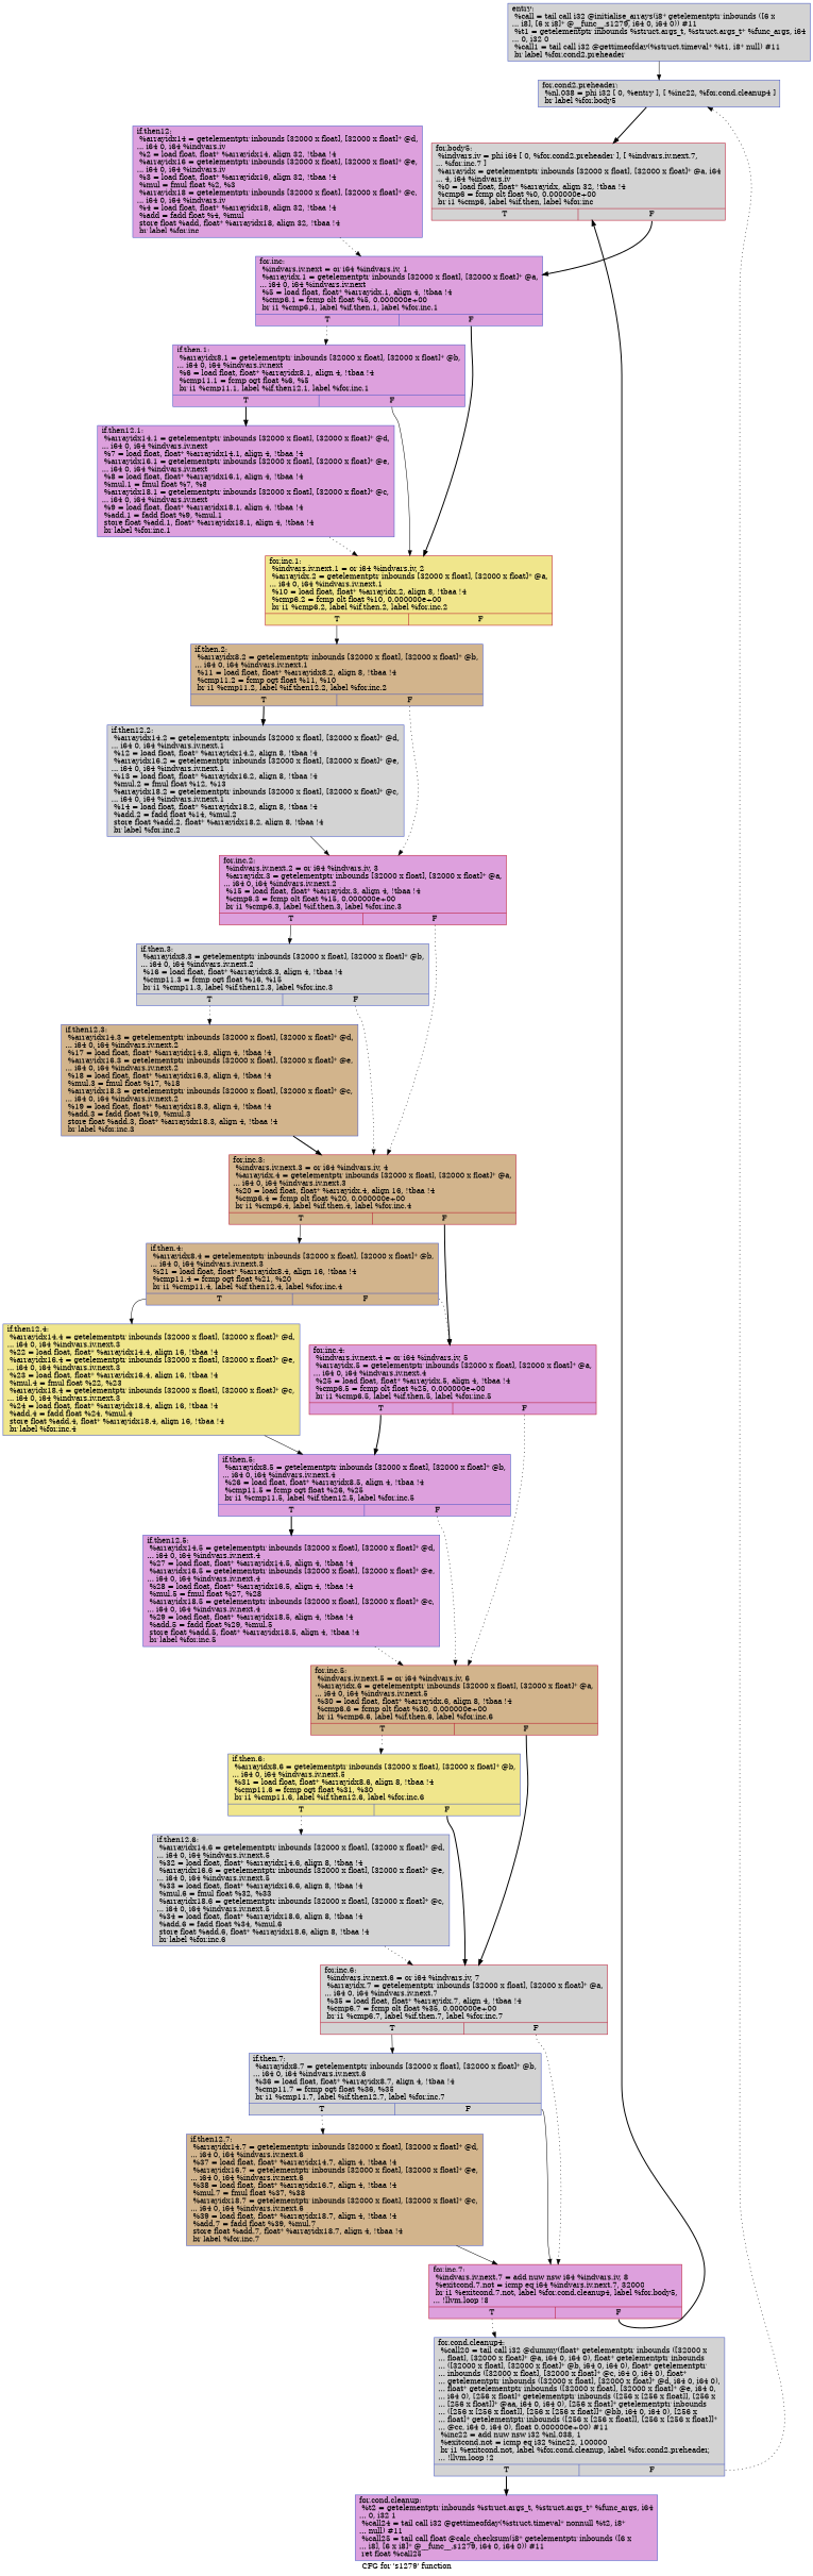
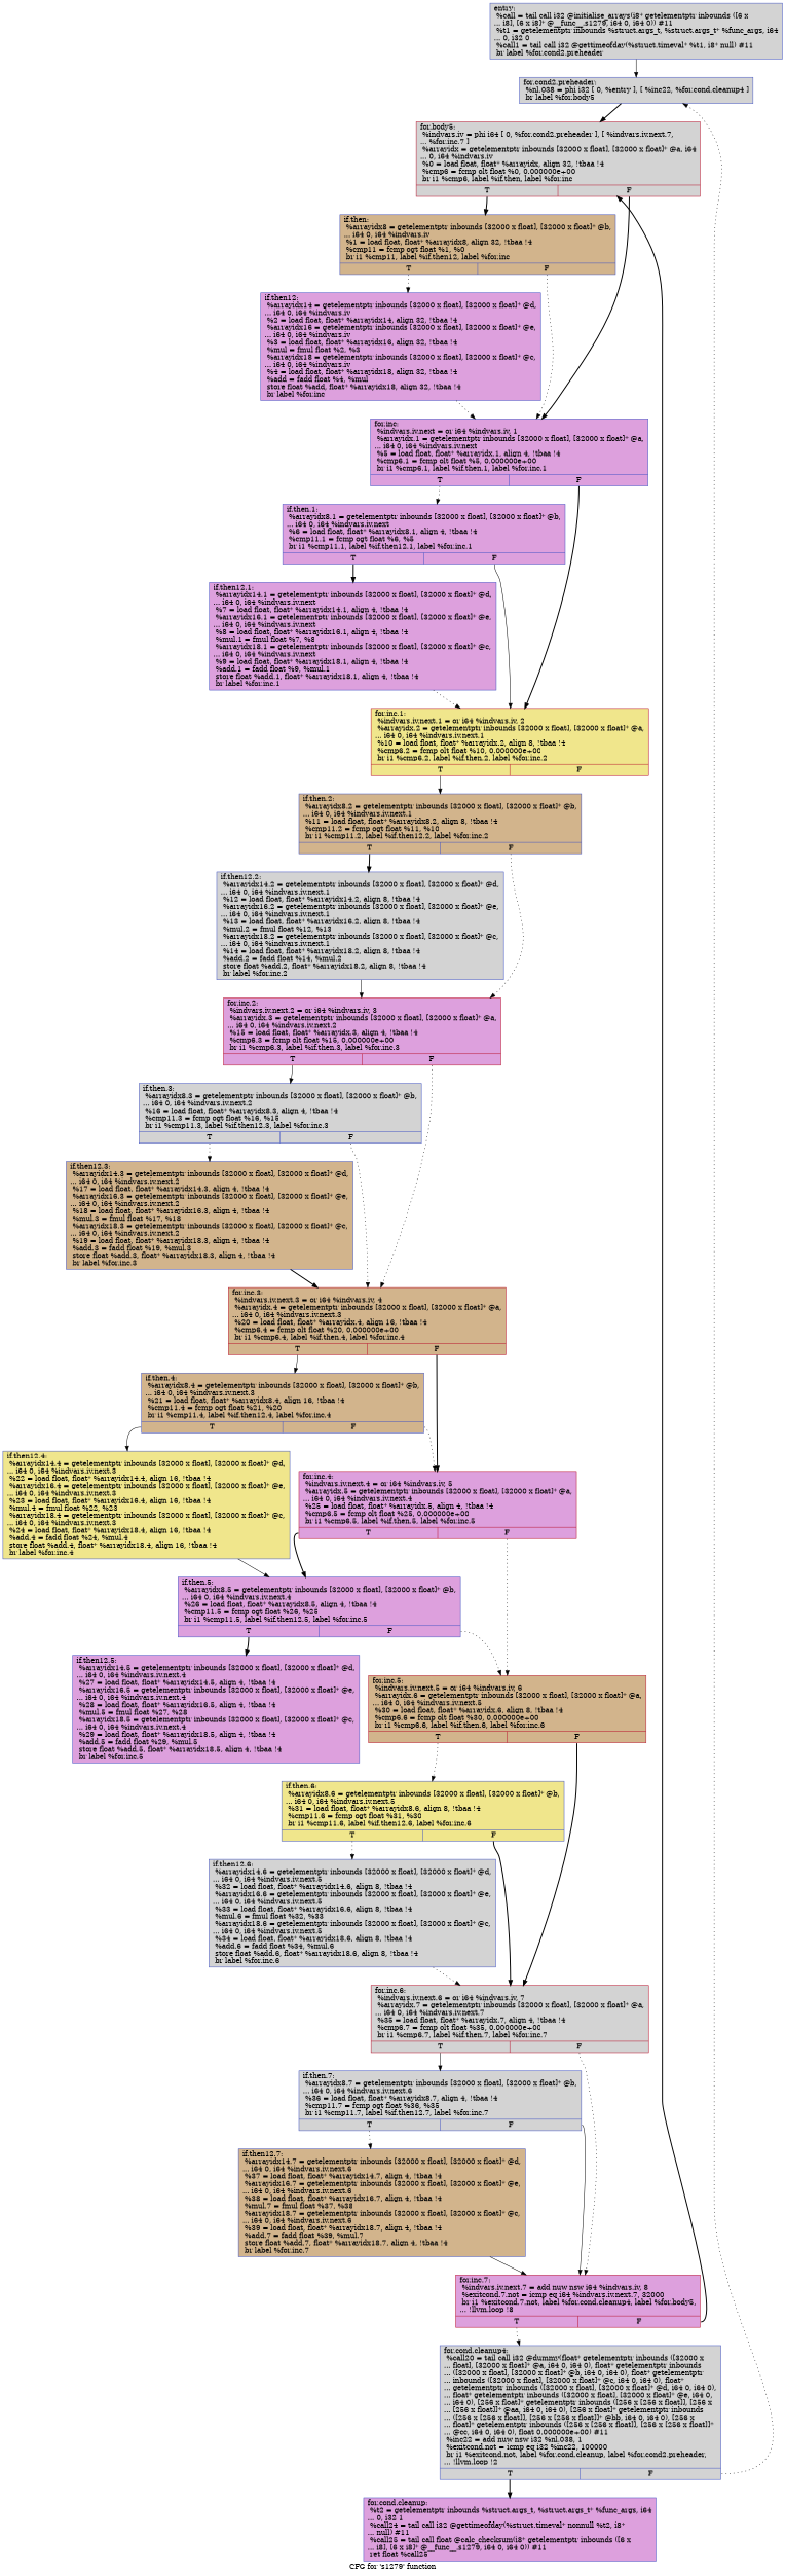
  digraph {
    label="CFG for 's1279' function"
    node [color="#3d50c3ff" fillcolor=plum shape=record style=filled]
    edge [style=dotted tailport=s0]
    n1 [fillcolor=lightgrey label="{entry:\l  %call = tail call i32 @initialise_arrays(i8* getelementptr inbounds ([6 x\l... i8], [6 x i8]* @__func__.s1279, i64 0, i64 0)) #11\l  %t1 = getelementptr inbounds %struct.args_t, %struct.args_t* %func_args, i64\l... 0, i32 0\l  %call1 = tail call i32 @gettimeofday(%struct.timeval* %t1, i8* null) #11\l  br label %for.cond2.preheader\l}"]
    n2 [fillcolor=lightgrey label="{for.cond2.preheader:                              \l  %nl.038 = phi i32 [ 0, %entry ], [ %inc22, %for.cond.cleanup4 ]\l  br label %for.body5\l}"]
-   n3 [color="#b70d28ff" fillcolor=lightgrey label="{for.body5:                                        \l  %indvars.iv = phi i64 [ 0, %for.cond2.preheader ], [ %indvars.iv.next.7,\l... %for.inc.7 ]\l  %arrayidx = getelementptr inbounds [32000 x float], [32000 x float]* @a, i64\l... 4, i64 %indvars.iv\l  %0 = load float, float* %arrayidx, align 32, !tbaa !4\l  %cmp6 = fcmp olt float %0, 0.000000e+00\l  br i1 %cmp6, label %if.then, label %for.inc\l|{<s0>T|<s1>F}}"]
+   n3 [color="#b70d28ff" fillcolor=lightgrey label="{for.body5:                                        \l  %indvars.iv = phi i64 [ 0, %for.cond2.preheader ], [ %indvars.iv.next.7,\l... %for.inc.7 ]\l  %arrayidx = getelementptr inbounds [32000 x float], [32000 x float]* @a, i64\l... 0, i64 %indvars.iv\l  %0 = load float, float* %arrayidx, align 32, !tbaa !4\l  %cmp6 = fcmp olt float %0, 0.000000e+00\l  br i1 %cmp6, label %if.then, label %for.inc\l|{<s0>T|<s1>F}}"]
+   n4 [fillcolor=tan label="{if.then:                                          \l  %arrayidx8 = getelementptr inbounds [32000 x float], [32000 x float]* @b,\l... i64 0, i64 %indvars.iv\l  %1 = load float, float* %arrayidx8, align 32, !tbaa !4\l  %cmp11 = fcmp ogt float %1, %0\l  br i1 %cmp11, label %if.then12, label %for.inc\l|{<s0>T|<s1>F}}"]
    n5 [label="{for.inc:                                          \l  %indvars.iv.next = or i64 %indvars.iv, 1\l  %arrayidx.1 = getelementptr inbounds [32000 x float], [32000 x float]* @a,\l... i64 0, i64 %indvars.iv.next\l  %5 = load float, float* %arrayidx.1, align 4, !tbaa !4\l  %cmp6.1 = fcmp olt float %5, 0.000000e+00\l  br i1 %cmp6.1, label %if.then.1, label %for.inc.1\l|{<s0>T|<s1>F}}"]
    n6 [label="{if.then12:                                        \l  %arrayidx14 = getelementptr inbounds [32000 x float], [32000 x float]* @d,\l... i64 0, i64 %indvars.iv\l  %2 = load float, float* %arrayidx14, align 32, !tbaa !4\l  %arrayidx16 = getelementptr inbounds [32000 x float], [32000 x float]* @e,\l... i64 0, i64 %indvars.iv\l  %3 = load float, float* %arrayidx16, align 32, !tbaa !4\l  %mul = fmul float %2, %3\l  %arrayidx18 = getelementptr inbounds [32000 x float], [32000 x float]* @c,\l... i64 0, i64 %indvars.iv\l  %4 = load float, float* %arrayidx18, align 32, !tbaa !4\l  %add = fadd float %4, %mul\l  store float %add, float* %arrayidx18, align 32, !tbaa !4\l  br label %for.inc\l}"]
    n7 [label="{if.then.1:                                        \l  %arrayidx8.1 = getelementptr inbounds [32000 x float], [32000 x float]* @b,\l... i64 0, i64 %indvars.iv.next\l  %6 = load float, float* %arrayidx8.1, align 4, !tbaa !4\l  %cmp11.1 = fcmp ogt float %6, %5\l  br i1 %cmp11.1, label %if.then12.1, label %for.inc.1\l|{<s0>T|<s1>F}}"]
    n8 [color="#b70d28ff" fillcolor=khaki label="{for.inc.1:                                        \l  %indvars.iv.next.1 = or i64 %indvars.iv, 2\l  %arrayidx.2 = getelementptr inbounds [32000 x float], [32000 x float]* @a,\l... i64 0, i64 %indvars.iv.next.1\l  %10 = load float, float* %arrayidx.2, align 8, !tbaa !4\l  %cmp6.2 = fcmp olt float %10, 0.000000e+00\l  br i1 %cmp6.2, label %if.then.2, label %for.inc.2\l|{<s0>T|<s1>F}}"]
    n9 [label="{for.cond.cleanup:                                 \l  %t2 = getelementptr inbounds %struct.args_t, %struct.args_t* %func_args, i64\l... 0, i32 1\l  %call24 = tail call i32 @gettimeofday(%struct.timeval* nonnull %t2, i8*\l... null) #11\l  %call25 = tail call float @calc_checksum(i8* getelementptr inbounds ([6 x\l... i8], [6 x i8]* @__func__.s1279, i64 0, i64 0)) #11\l  ret float %call25\l}"]
    n10 [fillcolor=lightgrey label="{for.cond.cleanup4:                                \l  %call20 = tail call i32 @dummy(float* getelementptr inbounds ([32000 x\l... float], [32000 x float]* @a, i64 0, i64 0), float* getelementptr inbounds\l... ([32000 x float], [32000 x float]* @b, i64 0, i64 0), float* getelementptr\l... inbounds ([32000 x float], [32000 x float]* @c, i64 0, i64 0), float*\l... getelementptr inbounds ([32000 x float], [32000 x float]* @d, i64 0, i64 0),\l... float* getelementptr inbounds ([32000 x float], [32000 x float]* @e, i64 0,\l... i64 0), [256 x float]* getelementptr inbounds ([256 x [256 x float]], [256 x\l... [256 x float]]* @aa, i64 0, i64 0), [256 x float]* getelementptr inbounds\l... ([256 x [256 x float]], [256 x [256 x float]]* @bb, i64 0, i64 0), [256 x\l... float]* getelementptr inbounds ([256 x [256 x float]], [256 x [256 x float]]*\l... @cc, i64 0, i64 0), float 0.000000e+00) #11\l  %inc22 = add nuw nsw i32 %nl.038, 1\l  %exitcond.not = icmp eq i32 %inc22, 100000\l  br i1 %exitcond.not, label %for.cond.cleanup, label %for.cond2.preheader,\l... !llvm.loop !2\l|{<s0>T|<s1>F}}"]
    n11 [label="{if.then12.1:                                      \l  %arrayidx14.1 = getelementptr inbounds [32000 x float], [32000 x float]* @d,\l... i64 0, i64 %indvars.iv.next\l  %7 = load float, float* %arrayidx14.1, align 4, !tbaa !4\l  %arrayidx16.1 = getelementptr inbounds [32000 x float], [32000 x float]* @e,\l... i64 0, i64 %indvars.iv.next\l  %8 = load float, float* %arrayidx16.1, align 4, !tbaa !4\l  %mul.1 = fmul float %7, %8\l  %arrayidx18.1 = getelementptr inbounds [32000 x float], [32000 x float]* @c,\l... i64 0, i64 %indvars.iv.next\l  %9 = load float, float* %arrayidx18.1, align 4, !tbaa !4\l  %add.1 = fadd float %9, %mul.1\l  store float %add.1, float* %arrayidx18.1, align 4, !tbaa !4\l  br label %for.inc.1\l}"]
    n12 [fillcolor=tan label="{if.then.2:                                        \l  %arrayidx8.2 = getelementptr inbounds [32000 x float], [32000 x float]* @b,\l... i64 0, i64 %indvars.iv.next.1\l  %11 = load float, float* %arrayidx8.2, align 8, !tbaa !4\l  %cmp11.2 = fcmp ogt float %11, %10\l  br i1 %cmp11.2, label %if.then12.2, label %for.inc.2\l|{<s0>T|<s1>F}}"]
    n13 [color="#b70d28ff" label="{for.inc.2:                                        \l  %indvars.iv.next.2 = or i64 %indvars.iv, 3\l  %arrayidx.3 = getelementptr inbounds [32000 x float], [32000 x float]* @a,\l... i64 0, i64 %indvars.iv.next.2\l  %15 = load float, float* %arrayidx.3, align 4, !tbaa !4\l  %cmp6.3 = fcmp olt float %15, 0.000000e+00\l  br i1 %cmp6.3, label %if.then.3, label %for.inc.3\l|{<s0>T|<s1>F}}"]
    n14 [fillcolor=lightgrey label="{if.then12.2:                                      \l  %arrayidx14.2 = getelementptr inbounds [32000 x float], [32000 x float]* @d,\l... i64 0, i64 %indvars.iv.next.1\l  %12 = load float, float* %arrayidx14.2, align 8, !tbaa !4\l  %arrayidx16.2 = getelementptr inbounds [32000 x float], [32000 x float]* @e,\l... i64 0, i64 %indvars.iv.next.1\l  %13 = load float, float* %arrayidx16.2, align 8, !tbaa !4\l  %mul.2 = fmul float %12, %13\l  %arrayidx18.2 = getelementptr inbounds [32000 x float], [32000 x float]* @c,\l... i64 0, i64 %indvars.iv.next.1\l  %14 = load float, float* %arrayidx18.2, align 8, !tbaa !4\l  %add.2 = fadd float %14, %mul.2\l  store float %add.2, float* %arrayidx18.2, align 8, !tbaa !4\l  br label %for.inc.2\l}"]
    n15 [fillcolor=lightgrey label="{if.then.3:                                        \l  %arrayidx8.3 = getelementptr inbounds [32000 x float], [32000 x float]* @b,\l... i64 0, i64 %indvars.iv.next.2\l  %16 = load float, float* %arrayidx8.3, align 4, !tbaa !4\l  %cmp11.3 = fcmp ogt float %16, %15\l  br i1 %cmp11.3, label %if.then12.3, label %for.inc.3\l|{<s0>T|<s1>F}}"]
    n16 [color="#b70d28ff" fillcolor=tan label="{for.inc.3:                                        \l  %indvars.iv.next.3 = or i64 %indvars.iv, 4\l  %arrayidx.4 = getelementptr inbounds [32000 x float], [32000 x float]* @a,\l... i64 0, i64 %indvars.iv.next.3\l  %20 = load float, float* %arrayidx.4, align 16, !tbaa !4\l  %cmp6.4 = fcmp olt float %20, 0.000000e+00\l  br i1 %cmp6.4, label %if.then.4, label %for.inc.4\l|{<s0>T|<s1>F}}"]
    n17 [fillcolor=tan label="{if.then12.3:                                      \l  %arrayidx14.3 = getelementptr inbounds [32000 x float], [32000 x float]* @d,\l... i64 0, i64 %indvars.iv.next.2\l  %17 = load float, float* %arrayidx14.3, align 4, !tbaa !4\l  %arrayidx16.3 = getelementptr inbounds [32000 x float], [32000 x float]* @e,\l... i64 0, i64 %indvars.iv.next.2\l  %18 = load float, float* %arrayidx16.3, align 4, !tbaa !4\l  %mul.3 = fmul float %17, %18\l  %arrayidx18.3 = getelementptr inbounds [32000 x float], [32000 x float]* @c,\l... i64 0, i64 %indvars.iv.next.2\l  %19 = load float, float* %arrayidx18.3, align 4, !tbaa !4\l  %add.3 = fadd float %19, %mul.3\l  store float %add.3, float* %arrayidx18.3, align 4, !tbaa !4\l  br label %for.inc.3\l}"]
    n18 [fillcolor=tan label="{if.then.4:                                        \l  %arrayidx8.4 = getelementptr inbounds [32000 x float], [32000 x float]* @b,\l... i64 0, i64 %indvars.iv.next.3\l  %21 = load float, float* %arrayidx8.4, align 16, !tbaa !4\l  %cmp11.4 = fcmp ogt float %21, %20\l  br i1 %cmp11.4, label %if.then12.4, label %for.inc.4\l|{<s0>T|<s1>F}}"]
    n19 [color="#b70d28ff" label="{for.inc.4:                                        \l  %indvars.iv.next.4 = or i64 %indvars.iv, 5\l  %arrayidx.5 = getelementptr inbounds [32000 x float], [32000 x float]* @a,\l... i64 0, i64 %indvars.iv.next.4\l  %25 = load float, float* %arrayidx.5, align 4, !tbaa !4\l  %cmp6.5 = fcmp olt float %25, 0.000000e+00\l  br i1 %cmp6.5, label %if.then.5, label %for.inc.5\l|{<s0>T|<s1>F}}"]
    n20 [fillcolor=khaki label="{if.then12.4:                                      \l  %arrayidx14.4 = getelementptr inbounds [32000 x float], [32000 x float]* @d,\l... i64 0, i64 %indvars.iv.next.3\l  %22 = load float, float* %arrayidx14.4, align 16, !tbaa !4\l  %arrayidx16.4 = getelementptr inbounds [32000 x float], [32000 x float]* @e,\l... i64 0, i64 %indvars.iv.next.3\l  %23 = load float, float* %arrayidx16.4, align 16, !tbaa !4\l  %mul.4 = fmul float %22, %23\l  %arrayidx18.4 = getelementptr inbounds [32000 x float], [32000 x float]* @c,\l... i64 0, i64 %indvars.iv.next.3\l  %24 = load float, float* %arrayidx18.4, align 16, !tbaa !4\l  %add.4 = fadd float %24, %mul.4\l  store float %add.4, float* %arrayidx18.4, align 16, !tbaa !4\l  br label %for.inc.4\l}"]
    n21 [label="{if.then.5:                                        \l  %arrayidx8.5 = getelementptr inbounds [32000 x float], [32000 x float]* @b,\l... i64 0, i64 %indvars.iv.next.4\l  %26 = load float, float* %arrayidx8.5, align 4, !tbaa !4\l  %cmp11.5 = fcmp ogt float %26, %25\l  br i1 %cmp11.5, label %if.then12.5, label %for.inc.5\l|{<s0>T|<s1>F}}"]
    n22 [color="#b70d28ff" fillcolor=tan label="{for.inc.5:                                        \l  %indvars.iv.next.5 = or i64 %indvars.iv, 6\l  %arrayidx.6 = getelementptr inbounds [32000 x float], [32000 x float]* @a,\l... i64 0, i64 %indvars.iv.next.5\l  %30 = load float, float* %arrayidx.6, align 8, !tbaa !4\l  %cmp6.6 = fcmp olt float %30, 0.000000e+00\l  br i1 %cmp6.6, label %if.then.6, label %for.inc.6\l|{<s0>T|<s1>F}}"]
    n23 [label="{if.then12.5:                                      \l  %arrayidx14.5 = getelementptr inbounds [32000 x float], [32000 x float]* @d,\l... i64 0, i64 %indvars.iv.next.4\l  %27 = load float, float* %arrayidx14.5, align 4, !tbaa !4\l  %arrayidx16.5 = getelementptr inbounds [32000 x float], [32000 x float]* @e,\l... i64 0, i64 %indvars.iv.next.4\l  %28 = load float, float* %arrayidx16.5, align 4, !tbaa !4\l  %mul.5 = fmul float %27, %28\l  %arrayidx18.5 = getelementptr inbounds [32000 x float], [32000 x float]* @c,\l... i64 0, i64 %indvars.iv.next.4\l  %29 = load float, float* %arrayidx18.5, align 4, !tbaa !4\l  %add.5 = fadd float %29, %mul.5\l  store float %add.5, float* %arrayidx18.5, align 4, !tbaa !4\l  br label %for.inc.5\l}"]
    n24 [fillcolor=khaki label="{if.then.6:                                        \l  %arrayidx8.6 = getelementptr inbounds [32000 x float], [32000 x float]* @b,\l... i64 0, i64 %indvars.iv.next.5\l  %31 = load float, float* %arrayidx8.6, align 8, !tbaa !4\l  %cmp11.6 = fcmp ogt float %31, %30\l  br i1 %cmp11.6, label %if.then12.6, label %for.inc.6\l|{<s0>T|<s1>F}}"]
    n25 [color="#b70d28ff" fillcolor=lightgrey label="{for.inc.6:                                        \l  %indvars.iv.next.6 = or i64 %indvars.iv, 7\l  %arrayidx.7 = getelementptr inbounds [32000 x float], [32000 x float]* @a,\l... i64 0, i64 %indvars.iv.next.7\l  %35 = load float, float* %arrayidx.7, align 4, !tbaa !4\l  %cmp6.7 = fcmp olt float %35, 0.000000e+00\l  br i1 %cmp6.7, label %if.then.7, label %for.inc.7\l|{<s0>T|<s1>F}}"]
    n26 [fillcolor=lightgrey label="{if.then12.6:                                      \l  %arrayidx14.6 = getelementptr inbounds [32000 x float], [32000 x float]* @d,\l... i64 0, i64 %indvars.iv.next.5\l  %32 = load float, float* %arrayidx14.6, align 8, !tbaa !4\l  %arrayidx16.6 = getelementptr inbounds [32000 x float], [32000 x float]* @e,\l... i64 0, i64 %indvars.iv.next.5\l  %33 = load float, float* %arrayidx16.6, align 8, !tbaa !4\l  %mul.6 = fmul float %32, %33\l  %arrayidx18.6 = getelementptr inbounds [32000 x float], [32000 x float]* @c,\l... i64 0, i64 %indvars.iv.next.5\l  %34 = load float, float* %arrayidx18.6, align 8, !tbaa !4\l  %add.6 = fadd float %34, %mul.6\l  store float %add.6, float* %arrayidx18.6, align 8, !tbaa !4\l  br label %for.inc.6\l}"]
    n27 [fillcolor=lightgrey label="{if.then.7:                                        \l  %arrayidx8.7 = getelementptr inbounds [32000 x float], [32000 x float]* @b,\l... i64 0, i64 %indvars.iv.next.6\l  %36 = load float, float* %arrayidx8.7, align 4, !tbaa !4\l  %cmp11.7 = fcmp ogt float %36, %35\l  br i1 %cmp11.7, label %if.then12.7, label %for.inc.7\l|{<s0>T|<s1>F}}"]
    n28 [color="#b70d28ff" label="{for.inc.7:                                        \l  %indvars.iv.next.7 = add nuw nsw i64 %indvars.iv, 8\l  %exitcond.7.not = icmp eq i64 %indvars.iv.next.7, 32000\l  br i1 %exitcond.7.not, label %for.cond.cleanup4, label %for.body5,\l... !llvm.loop !8\l|{<s0>T|<s1>F}}"]
    n29 [fillcolor=tan label="{if.then12.7:                                      \l  %arrayidx14.7 = getelementptr inbounds [32000 x float], [32000 x float]* @d,\l... i64 0, i64 %indvars.iv.next.6\l  %37 = load float, float* %arrayidx14.7, align 4, !tbaa !4\l  %arrayidx16.7 = getelementptr inbounds [32000 x float], [32000 x float]* @e,\l... i64 0, i64 %indvars.iv.next.6\l  %38 = load float, float* %arrayidx16.7, align 4, !tbaa !4\l  %mul.7 = fmul float %37, %38\l  %arrayidx18.7 = getelementptr inbounds [32000 x float], [32000 x float]* @c,\l... i64 0, i64 %indvars.iv.next.6\l  %39 = load float, float* %arrayidx18.7, align 4, !tbaa !4\l  %add.7 = fadd float %39, %mul.7\l  store float %add.7, float* %arrayidx18.7, align 4, !tbaa !4\l  br label %for.inc.7\l}"]
    n1 -> n2 [style=solid]
    n2 -> n3 [style=bold]
+   n3 -> n4 [style=bold]
    n3 -> n5 [style=bold tailport=s1]
+   n4 -> n5 [tailport=s1]
+   n4 -> n6
    n5 -> n7
    n5 -> n8 [style=bold tailport=s1]
    n6 -> n5
    n7 -> n8 [style=solid tailport=s1]
    n7 -> n11 [style=bold]
    n8 -> n12 [style=solid]
    n10 -> n2 [tailport=s1]
    n10 -> n9 [style=bold]
    n11 -> n8
    n12 -> n13 [tailport=s1]
    n12 -> n14 [style=bold]
    n13 -> n15 [style=solid]
    n13 -> n16 [tailport=s1]
    n14 -> n13 [style=solid]
    n15 -> n16 [tailport=s1]
    n15 -> n17
    n16 -> n18 [style=solid]
    n16 -> n19 [style=bold tailport=s1]
    n17 -> n16 [style=bold]
    n18 -> n19 [tailport=s1]
    n18 -> n20 [style=solid]
    n19 -> n21 [style=bold]
    n19 -> n22 [tailport=s1]
    n20 -> n21 [style=solid]
    n21 -> n22 [tailport=s1]
    n21 -> n23 [style=bold]
    n22 -> n24
    n22 -> n25 [style=bold tailport=s1]
-   n23 -> n22
    n24 -> n25 [style=bold tailport=s1]
    n24 -> n26
    n25 -> n27 [style=solid]
    n25 -> n28 [tailport=s1]
    n26 -> n25
    n27 -> n28 [style=solid tailport=s1]
    n27 -> n29
    n28 -> n3 [style=bold tailport=s1]
    n28 -> n10
    n29 -> n28 [style=solid]
  }
